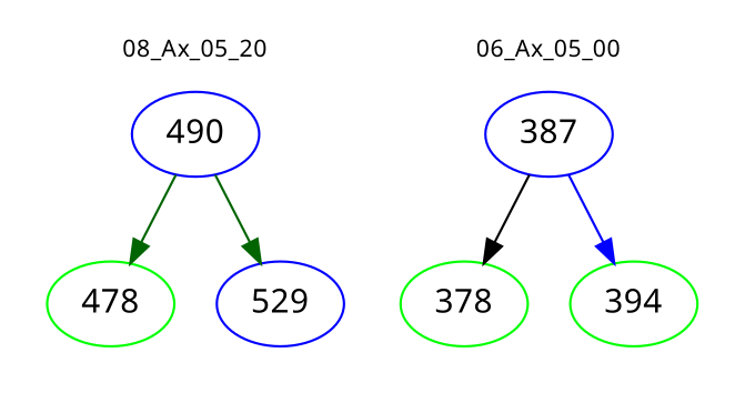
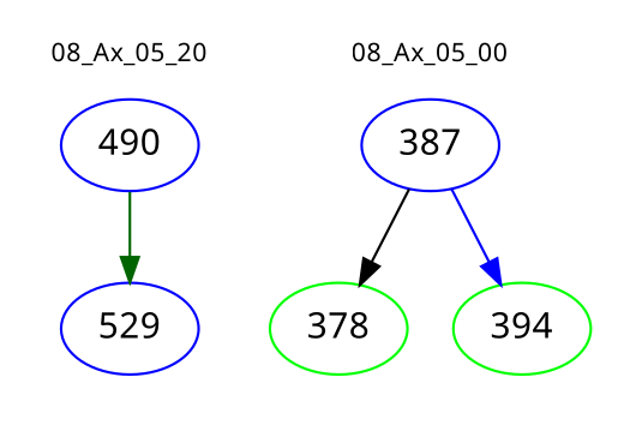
  digraph {
    fontname="Noto Sans"
    node [color=blue fontname="Noto Sans"]
    edge [color=darkgreen fontname="Noto Sans"]
    n1 [label=490]
-   n2 [color=green label=478]
    n3 [label=529]
    n4 [label=387]
    n5 [color=green label=378]
    n6 [color=green label=394]
    subgraph cluster_1 {
      color=white
      fontsize=10
      label="08_Ax_05_20"
      n1
-     n2
      n3
    }
    subgraph cluster_2 {
      color=white
      fontsize=10
-     label="06_Ax_05_00"
+     label="08_Ax_05_00"
      n4
      n5
      n6
    }
-   n1 -> n2
    n1 -> n3
    n4 -> n5 [color=black]
    n4 -> n6 [color=blue]
  }
